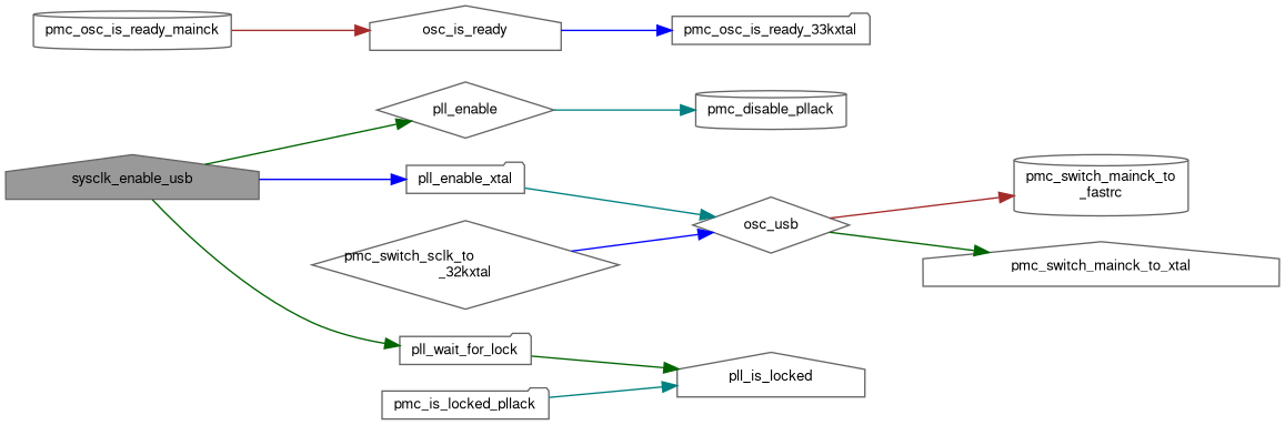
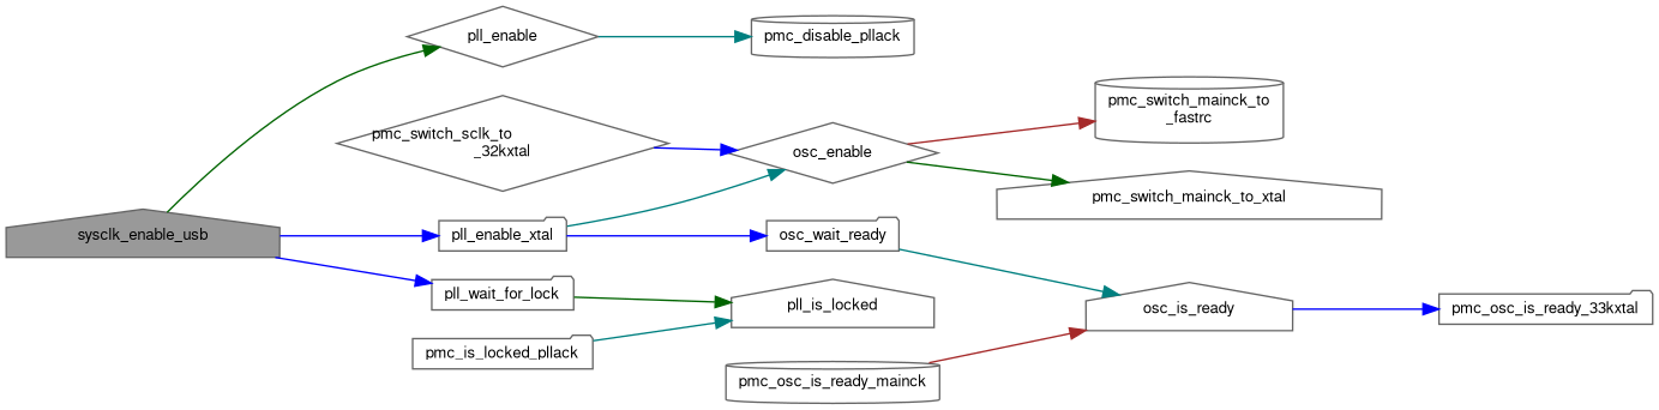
  digraph {
    rankdir=LR
    node [color=grey40 fillcolor=white fontname=FreeSans fontsize=10 shape=folder style=filled]
    edge [color=blue fontname=FreeSans fontsize=10 labelfontname=FreeSans labelfontsize=10 style=solid]
    n1 [color=gray40 fillcolor=grey60 fontcolor=black height=0.2 label=sysclk_enable_usb shape=house width=0.4]
    n2 [height=0.2 label=pll_enable shape=diamond width=0.4]
    n3 [height=0.2 label=pll_enable_xtal width=0.4]
    n4 [height=0.2 label=pll_wait_for_lock width=0.4]
    n5 [height=0.2 label=pmc_disable_pllack shape=cylinder width=0.4]
-   n6 [height=0.2 label=osc_usb shape=diamond width=0.4]
+   n6 [height=0.2 label=osc_enable shape=diamond width=0.4]
+   n7 [height=0.2 label=osc_wait_ready width=0.4]
    n8 [height=0.2 label=pll_is_locked shape=house width=0.4]
    n9 [height=0.2 label="pmc_switch_mainck_to\l_fastrc" shape=cylinder width=0.4]
    n10 [height=0.2 label=pmc_switch_mainck_to_xtal shape=house width=0.4]
    n11 [height=0.2 label=osc_is_ready shape=house width=0.4]
    n12 [height=0.2 label="pmc_switch_sclk_to\l_32kxtal" shape=diamond width=0.4]
    n13 [height=0.2 label=pmc_osc_is_ready_33kxtal width=0.4]
    n14 [height=0.2 label=pmc_osc_is_ready_mainck shape=cylinder width=0.4]
    n15 [height=0.2 label=pmc_is_locked_pllack width=0.4]
    n1 -> n2 [color=darkgreen]
    n1 -> n3
-   n1 -> n4 [color=darkgreen]
+   n1 -> n4
    n2 -> n5 [color=teal]
    n3 -> n6 [color=teal]
+   n3 -> n7
    n4 -> n8 [color=darkgreen]
    n6 -> n9 [color=brown]
    n6 -> n10 [color=darkgreen]
+   n7 -> n11 [color=teal]
    n11 -> n13
    n12 -> n6
    n14 -> n11 [color=brown]
    n15 -> n8 [color=teal]
  }
